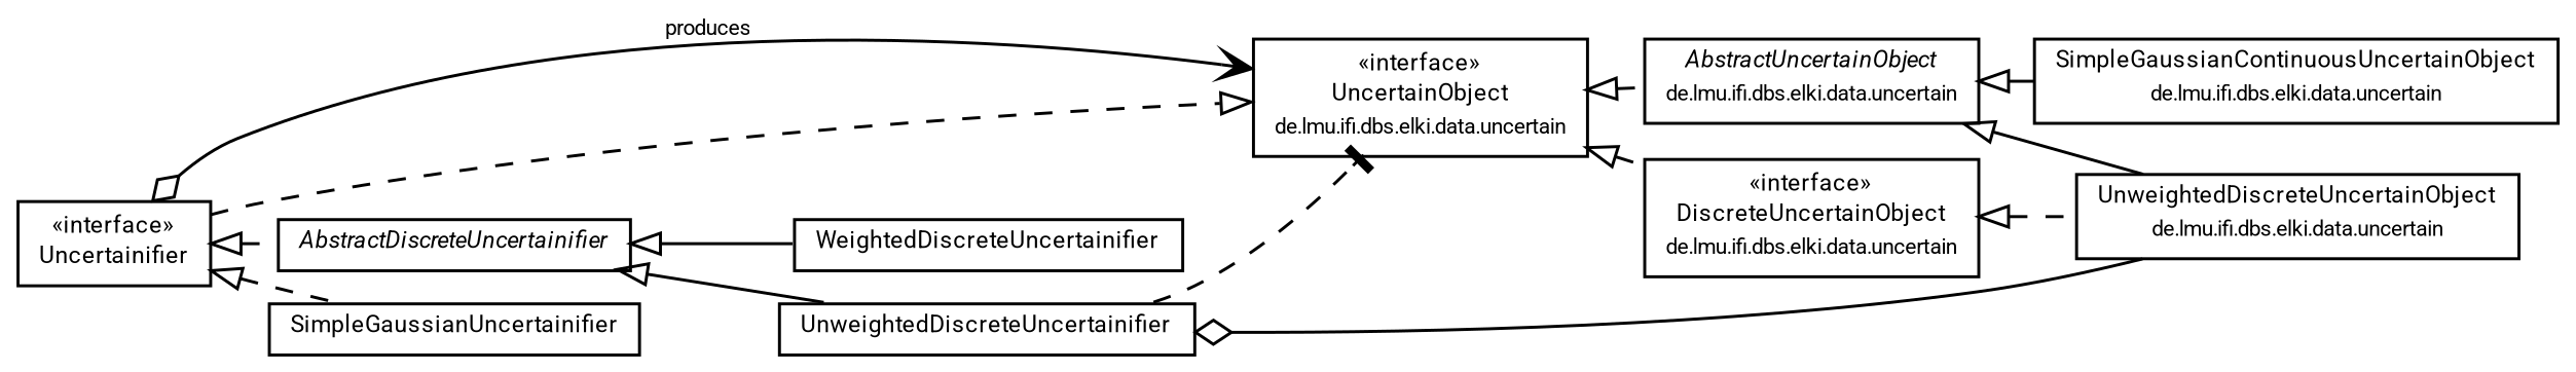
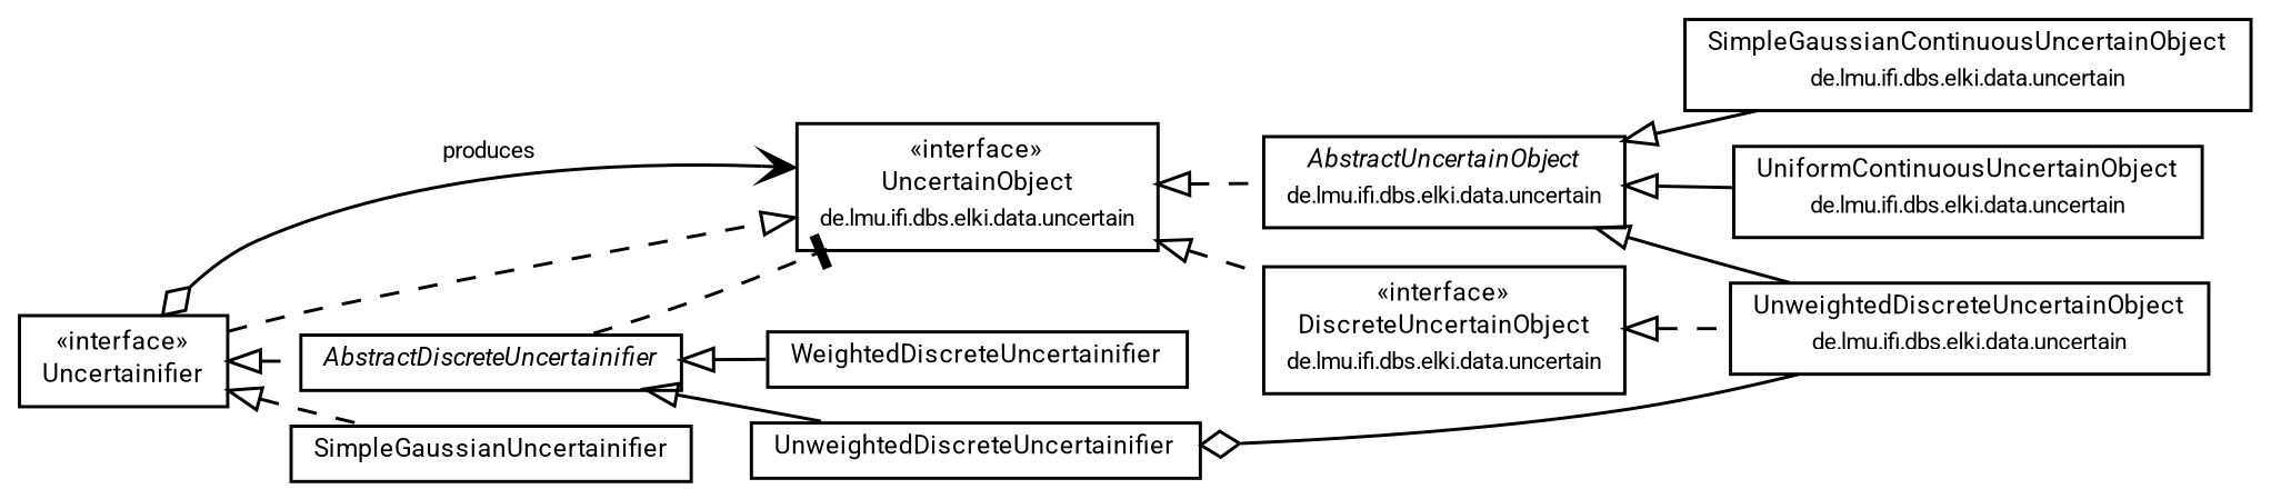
  digraph {
    nodesep=0.15
    rankdir=LR
    ranksep=0.25
    node [fontcolor=black fontname=Roboto fontsize=8 margin=0 shape=plaintext]
    edge [arrowtail=empty color=black dir=back fontname=Roboto fontsize=7 labelfontname=Roboto labelfontsize=7 weight=9]
    n1 [height=0 label=<<table title="de.lmu.ifi.dbs.elki.data.uncertain.UnweightedDiscreteUncertainObject" border="0" cellborder="1" cellspacing="0" cellpadding="2" href="../UnweightedDiscreteUncertainObject.html" target="_parent"> 		<tr><td><table border="0" cellspacing="0" cellpadding="1"> 		<tr><td align="center" balign="center"> <font face="Roboto">UnweightedDiscreteUncertainObject</font> </td></tr> 		<tr><td align="center" balign="center"> <font face="Roboto" point-size="7.0">de.lmu.ifi.dbs.elki.data.uncertain</font> </td></tr> 		</table></td></tr> 		</table>> width=0]
    n2 [height=0 label=<<table title="de.lmu.ifi.dbs.elki.data.uncertain.UncertainObject" border="0" cellborder="1" cellspacing="0" cellpadding="2" href="../UncertainObject.html" target="_parent"> 		<tr><td><table border="0" cellspacing="0" cellpadding="1"> 		<tr><td align="center" balign="center"> &#171;interface&#187; </td></tr> 		<tr><td align="center" balign="center"> <font face="Roboto">UncertainObject</font> </td></tr> 		<tr><td align="center" balign="center"> <font face="Roboto" point-size="7.0">de.lmu.ifi.dbs.elki.data.uncertain</font> </td></tr> 		</table></td></tr> 		</table>> width=0]
    n3 [height=0 label=<<table title="de.lmu.ifi.dbs.elki.data.uncertain.AbstractUncertainObject" border="0" cellborder="1" cellspacing="0" cellpadding="2" href="../AbstractUncertainObject.html" target="_parent"> 		<tr><td><table border="0" cellspacing="0" cellpadding="1"> 		<tr><td align="center" balign="center"> <font face="Roboto"><i>AbstractUncertainObject</i></font> </td></tr> 		<tr><td align="center" balign="center"> <font face="Roboto" point-size="7.0">de.lmu.ifi.dbs.elki.data.uncertain</font> </td></tr> 		</table></td></tr> 		</table>> width=0]
    n4 [height=0 label=<<table title="de.lmu.ifi.dbs.elki.data.uncertain.DiscreteUncertainObject" border="0" cellborder="1" cellspacing="0" cellpadding="2" href="../DiscreteUncertainObject.html" target="_parent"> 		<tr><td><table border="0" cellspacing="0" cellpadding="1"> 		<tr><td align="center" balign="center"> &#171;interface&#187; </td></tr> 		<tr><td align="center" balign="center"> <font face="Roboto">DiscreteUncertainObject</font> </td></tr> 		<tr><td align="center" balign="center"> <font face="Roboto" point-size="7.0">de.lmu.ifi.dbs.elki.data.uncertain</font> </td></tr> 		</table></td></tr> 		</table>> width=0]
    n5 [height=0 label=<<table title="de.lmu.ifi.dbs.elki.data.uncertain.SimpleGaussianContinuousUncertainObject" border="0" cellborder="1" cellspacing="0" cellpadding="2" href="../SimpleGaussianContinuousUncertainObject.html" target="_parent"> 		<tr><td><table border="0" cellspacing="0" cellpadding="1"> 		<tr><td align="center" balign="center"> <font face="Roboto">SimpleGaussianContinuousUncertainObject</font> </td></tr> 		<tr><td align="center" balign="center"> <font face="Roboto" point-size="7.0">de.lmu.ifi.dbs.elki.data.uncertain</font> </td></tr> 		</table></td></tr> 		</table>> width=0]
+   n6 [height=0 label=<<table title="de.lmu.ifi.dbs.elki.data.uncertain.UniformContinuousUncertainObject" border="0" cellborder="1" cellspacing="0" cellpadding="2" href="../UniformContinuousUncertainObject.html" target="_parent"> 		<tr><td><table border="0" cellspacing="0" cellpadding="1"> 		<tr><td align="center" balign="center"> <font face="Roboto">UniformContinuousUncertainObject</font> </td></tr> 		<tr><td align="center" balign="center"> <font face="Roboto" point-size="7.0">de.lmu.ifi.dbs.elki.data.uncertain</font> </td></tr> 		</table></td></tr> 		</table>> width=0]
    n7 [height=0 label=<<table title="de.lmu.ifi.dbs.elki.data.uncertain.uncertainifier.AbstractDiscreteUncertainifier" border="0" cellborder="1" cellspacing="0" cellpadding="2" href="AbstractDiscreteUncertainifier.html" target="_parent"> 		<tr><td><table border="0" cellspacing="0" cellpadding="1"> 		<tr><td align="center" balign="center"> <font face="Roboto"><i>AbstractDiscreteUncertainifier</i></font> </td></tr> 		</table></td></tr> 		</table>> width=0]
    n8 [height=0 label=<<table title="de.lmu.ifi.dbs.elki.data.uncertain.uncertainifier.WeightedDiscreteUncertainifier" border="0" cellborder="1" cellspacing="0" cellpadding="2" href="WeightedDiscreteUncertainifier.html" target="_parent"> 		<tr><td><table border="0" cellspacing="0" cellpadding="1"> 		<tr><td align="center" balign="center"> <font face="Roboto">WeightedDiscreteUncertainifier</font> </td></tr> 		</table></td></tr> 		</table>> width=0]
    n9 [height=0 label=<<table title="de.lmu.ifi.dbs.elki.data.uncertain.uncertainifier.UnweightedDiscreteUncertainifier" border="0" cellborder="1" cellspacing="0" cellpadding="2" href="UnweightedDiscreteUncertainifier.html" target="_parent"> 		<tr><td><table border="0" cellspacing="0" cellpadding="1"> 		<tr><td align="center" balign="center"> <font face="Roboto">UnweightedDiscreteUncertainifier</font> </td></tr> 		</table></td></tr> 		</table>> width=0]
    n10 [height=0 label=<<table title="de.lmu.ifi.dbs.elki.data.uncertain.uncertainifier.Uncertainifier" border="0" cellborder="1" cellspacing="0" cellpadding="2" href="Uncertainifier.html" target="_parent"> 		<tr><td><table border="0" cellspacing="0" cellpadding="1"> 		<tr><td align="center" balign="center"> &#171;interface&#187; </td></tr> 		<tr><td align="center" balign="center"> <font face="Roboto">Uncertainifier</font> </td></tr> 		</table></td></tr> 		</table>> width=0]
    n11 [height=0 label=<<table title="de.lmu.ifi.dbs.elki.data.uncertain.uncertainifier.SimpleGaussianUncertainifier" border="0" cellborder="1" cellspacing="0" cellpadding="2" href="SimpleGaussianUncertainifier.html" target="_parent"> 		<tr><td><table border="0" cellspacing="0" cellpadding="1"> 		<tr><td align="center" balign="center"> <font face="Roboto">SimpleGaussianUncertainifier</font> </td></tr> 		</table></td></tr> 		</table>> width=0]
    n2 -> n3 [style=dashed]
    n2 -> n4 [style=dashed]
    n3 -> n1 [weight=10]
    n3 -> n5 [weight=10]
+   n3 -> n6 [weight=10]
    n4 -> n1 [style=dashed]
-   n9 -> n2 [arrowhead=tee style=dashed weight=0 arrowtail="" dir=""]
+   n7 -> n2 [arrowhead=tee style=dashed weight=0 arrowtail="" dir=""]
    n7 -> n8 [weight=10]
    n7 -> n9 [weight=10]
    n9 -> n1 [arrowhead=none arrowtail=ediamond weight=4]
    n10 -> n2 [arrowhead=open arrowtail=ediamond dir=both label=produces weight=3]
    n10 -> n2 [arrowhead=onormal style=dashed weight=0 arrowtail="" dir=""]
    n10 -> n7 [style=dashed]
    n10 -> n11 [style=dashed]
  }
